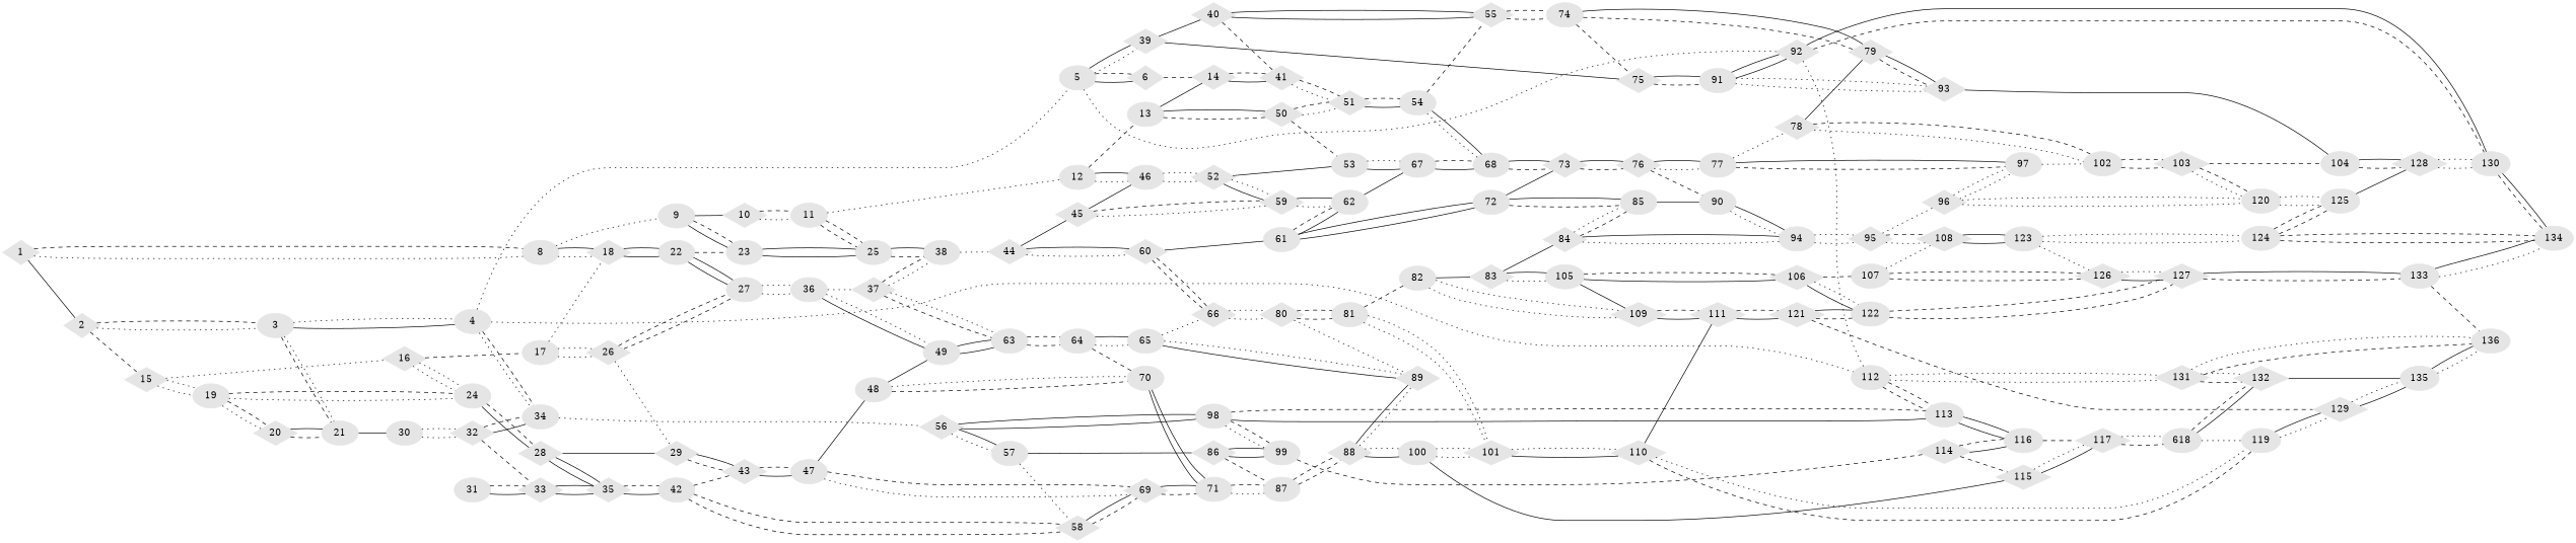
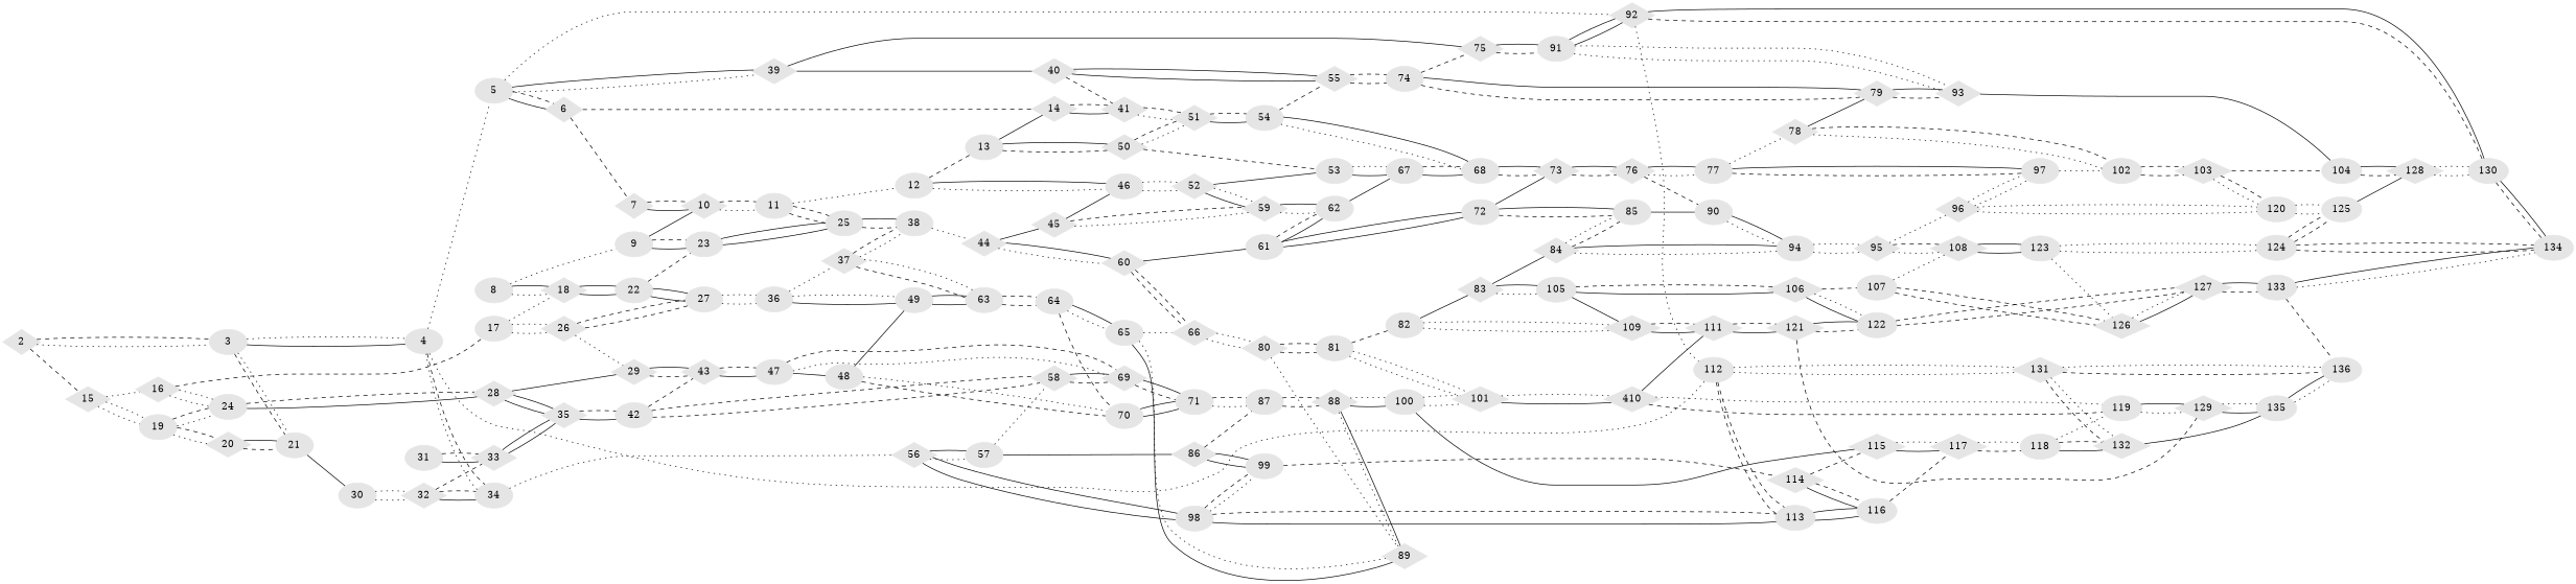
  graph {
    rankdir=LR
    node [color=gray90 shape=ellipse style=filled]
    edge [style=solid]
-   1 [shape=diamond]
    2 [shape=diamond]
    8
    3
    15 [shape=diamond]
    9
    18 [shape=diamond]
    4
    21
    16 [shape=diamond]
    19
    5
    34
    112
    30
    6 [shape=diamond]
    39 [shape=diamond]
    92 [shape=diamond]
    56 [shape=diamond]
    113
    131 [shape=diamond]
+   7 [shape=diamond]
    14 [shape=diamond]
    40 [shape=diamond]
    75 [shape=diamond]
    130
    10 [shape=diamond]
    41 [shape=diamond]
    11
    23
    22
    25
    12
    13
    46
    38
    50 [shape=diamond]
    52 [shape=diamond]
    51 [shape=diamond]
    53
    17
    24
    20 [shape=diamond]
    26 [shape=diamond]
    28 [shape=diamond]
    27
    29 [shape=diamond]
    33 [shape=diamond]
    31
    32 [shape=diamond]
    36
    35 [shape=diamond]
    44 [shape=diamond]
    43 [shape=diamond]
    37 [shape=diamond]
    49
    42
    47
    57
    98
    58 [shape=diamond]
    63
    64
    45 [shape=diamond]
    60 [shape=diamond]
    55 [shape=diamond]
    91
    74
    54
    69 [shape=diamond]
    48
    59 [shape=diamond]
    61
    66 [shape=diamond]
    62
    70
    71
    67
    68
    73 [shape=diamond]
    79 [shape=diamond]
    86 [shape=diamond]
    99
    87
    72
    80 [shape=diamond]
    85
    65
    89 [shape=diamond]
    81
    76 [shape=diamond]
    88 [shape=diamond]
    90
    77
    93 [shape=diamond]
    78 [shape=diamond]
    97
    94
    102
    103 [shape=diamond]
    104
    82
    101 [shape=diamond]
    83 [shape=diamond]
    109 [shape=diamond]
-   110 [shape=diamond]
+   110 [shape=diamond label=410]
    84 [shape=diamond]
    105
    111 [shape=diamond]
    106 [shape=diamond]
    95 [shape=diamond]
    114 [shape=diamond]
    100
    115 [shape=diamond]
    134
    128 [shape=diamond]
    96 [shape=diamond]
    108 [shape=diamond]
    120
    123
    125
    116
    117 [shape=diamond]
    119
    107
    122
    126 [shape=diamond]
    127 [shape=diamond]
    124
    121 [shape=diamond]
    129 [shape=diamond]
    132 [shape=diamond]
    136
-   118 [label=618]
+   118
    135
    133
-   1 -- 2
-   1 -- 8 [style=dotted]
-   1 -- 8 [style=dashed]
    2 -- 3 [style=dotted]
    2 -- 3 [style=dashed]
    2 -- 15 [style=dashed]
    8 -- 9 [style=dotted]
    8 -- 18 [style=dotted]
    8 -- 18
    3 -- 4
    3 -- 4 [style=dotted]
    3 -- 21 [style=dashed]
    3 -- 21 [style=dotted]
    15 -- 16 [style=dotted]
    15 -- 19 [style=dotted]
    15 -- 19 [style=dotted]
    9 -- 10
    9 -- 23
    9 -- 23 [style=dashed]
    18 -- 22
    18 -- 22
    4 -- 5 [style=dotted]
    4 -- 34 [style=dotted]
    4 -- 34 [style=dashed]
    4 -- 112 [style=dotted]
    21 -- 30
    16 -- 17 [style=dashed]
    16 -- 24 [style=dotted]
    16 -- 24 [style=dotted]
    19 -- 24 [style=dotted]
    19 -- 24 [style=dashed]
    19 -- 20 [style=dotted]
    19 -- 20 [style=dashed]
    5 -- 6
    5 -- 6 [style=dashed]
    5 -- 39 [style=dotted]
    5 -- 39
    5 -- 92 [style=dotted]
    34 -- 56 [style=dotted]
    112 -- 113 [style=dashed]
    112 -- 113 [style=dashed]
    112 -- 131 [style=dotted]
    112 -- 131 [style=dotted]
    30 -- 32 [style=dotted]
    30 -- 32 [style=dotted]
+   6 -- 7 [style=dashed]
    6 -- 14 [style=dashed]
    39 -- 40
    39 -- 75
    92 -- 112 [style=dotted]
    92 -- 130 [style=dashed]
    92 -- 130
    56 -- 57 [style=dotted]
    56 -- 57
    56 -- 98
    56 -- 98
    113 -- 116
    113 -- 116
    131 -- 132 [style=dashed]
    131 -- 132 [style=dotted]
    131 -- 136 [style=dashed]
    131 -- 136 [style=dotted]
+   7 -- 10
+   7 -- 10 [style=dashed]
    14 -- 41
    14 -- 41 [style=dashed]
    40 -- 41 [style=dashed]
    40 -- 55
    40 -- 55
    75 -- 91 [style=dashed]
    75 -- 91
    130 -- 134 [style=dashed]
    130 -- 134
    10 -- 11 [style=dotted]
    10 -- 11 [style=dashed]
    41 -- 51 [style=dotted]
    41 -- 51 [style=dashed]
    11 -- 25 [style=dashed]
    11 -- 25 [style=dashed]
    11 -- 12 [style=dotted]
    23 -- 25
    23 -- 25
    22 -- 23 [style=dashed]
    22 -- 27
    22 -- 27
    25 -- 38 [style=dashed]
    25 -- 38
    12 -- 13 [style=dashed]
    12 -- 46 [style=dotted]
    12 -- 46
    13 -- 14
    13 -- 50 [style=dashed]
    13 -- 50
    46 -- 52 [style=dotted]
    46 -- 52 [style=dotted]
    38 -- 44 [style=dotted]
    50 -- 51 [style=dotted]
    50 -- 51 [style=dashed]
    50 -- 53 [style=dashed]
    52 -- 53
    52 -- 59
    52 -- 59 [style=dotted]
    51 -- 54
    51 -- 54 [style=dashed]
    53 -- 67
    53 -- 67 [style=dotted]
    17 -- 18 [style=dotted]
    17 -- 26 [style=dotted]
    17 -- 26 [style=dotted]
    24 -- 28
    24 -- 28 [style=dashed]
    20 -- 21 [style=dashed]
    20 -- 21
    26 -- 27 [style=dashed]
    26 -- 27 [style=dashed]
    26 -- 29 [style=dotted]
    28 -- 29
    28 -- 35
    28 -- 35
    27 -- 36 [style=dotted]
    27 -- 36 [style=dotted]
    29 -- 43 [style=dashed]
    29 -- 43
    33 -- 35
    33 -- 35
    31 -- 33
    31 -- 33 [style=dashed]
    32 -- 34
    32 -- 34 [style=dashed]
    32 -- 33 [style=dashed]
    36 -- 37 [style=dotted]
    36 -- 49
    36 -- 49 [style=dotted]
    35 -- 42
    35 -- 42 [style=dashed]
    44 -- 45
    44 -- 60 [style=dotted]
    44 -- 60
    43 -- 47
    43 -- 47 [style=dashed]
    37 -- 38 [style=dotted]
    37 -- 38 [style=dashed]
    37 -- 63 [style=dashed]
    37 -- 63 [style=dotted]
    49 -- 63
    49 -- 63
    42 -- 43 [style=dashed]
    42 -- 58 [style=dashed]
    42 -- 58 [style=dashed]
    47 -- 69 [style=dotted]
    47 -- 69 [style=dashed]
    47 -- 48
    57 -- 58 [style=dotted]
    57 -- 86
    98 -- 113
    98 -- 113 [style=dashed]
    98 -- 99 [style=dotted]
    98 -- 99 [style=dashed]
    58 -- 69 [style=dashed]
    58 -- 69
    63 -- 64 [style=dashed]
    63 -- 64 [style=dashed]
    64 -- 70 [style=dashed]
    64 -- 65 [style=dotted]
    64 -- 65
    45 -- 46
    45 -- 59 [style=dotted]
    45 -- 59 [style=dashed]
    60 -- 61
    60 -- 66 [style=dashed]
    60 -- 66 [style=dashed]
    55 -- 74 [style=dashed]
    55 -- 74 [style=dashed]
    91 -- 92
    91 -- 92
    91 -- 93 [style=dotted]
    91 -- 93 [style=dotted]
    74 -- 75 [style=dashed]
    74 -- 79 [style=dashed]
    74 -- 79
    54 -- 55 [style=dashed]
    54 -- 68 [style=dotted]
    54 -- 68
    69 -- 71 [style=dashed]
    69 -- 71
    48 -- 49
    48 -- 70 [style=dashed]
    48 -- 70 [style=dotted]
    59 -- 62 [style=dotted]
    59 -- 62
    61 -- 62
    61 -- 62 [style=dashed]
    61 -- 72
    61 -- 72
    66 -- 80 [style=dotted]
    66 -- 80 [style=dotted]
    62 -- 67
    70 -- 71
    70 -- 71
    71 -- 87 [style=dotted]
    71 -- 87 [style=dashed]
    67 -- 68
    67 -- 68 [style=dashed]
    68 -- 73 [style=dashed]
    68 -- 73
    73 -- 76 [style=dashed]
    73 -- 76
    79 -- 93 [style=dashed]
    79 -- 93
    86 -- 99
    86 -- 99
    86 -- 87 [style=dashed]
    99 -- 114 [style=dashed]
    87 -- 88 [style=dashed]
    87 -- 88 [style=dashed]
    72 -- 73
    72 -- 85 [style=dashed]
    72 -- 85
    80 -- 89 [style=dotted]
    80 -- 81 [style=dashed]
    80 -- 81 [style=dashed]
    85 -- 90
    65 -- 66 [style=dotted]
    65 -- 89
    65 -- 89 [style=dotted]
    81 -- 82 [style=dashed]
    81 -- 101 [style=dotted]
    81 -- 101 [style=dotted]
    76 -- 90 [style=dashed]
    76 -- 77 [style=dotted]
    76 -- 77
    88 -- 89 [style=dotted]
    88 -- 89
    88 -- 100
    88 -- 100 [style=dotted]
    90 -- 94 [style=dotted]
    90 -- 94
    77 -- 78 [style=dotted]
    77 -- 97 [style=dashed]
    77 -- 97
    93 -- 104
    78 -- 79
    78 -- 102 [style=dotted]
    78 -- 102 [style=dashed]
    97 -- 102 [style=dotted]
    94 -- 95 [style=dotted]
    94 -- 95 [style=dotted]
    102 -- 103 [style=dashed]
    102 -- 103 [style=dashed]
    103 -- 104 [style=dashed]
    103 -- 120 [style=dotted]
    103 -- 120 [style=dashed]
    104 -- 128 [style=dashed]
    104 -- 128
    82 -- 83
    82 -- 109 [style=dotted]
    82 -- 109 [style=dotted]
    101 -- 110
    101 -- 110 [style=dotted]
    83 -- 84
    83 -- 105 [style=dotted]
    83 -- 105
    109 -- 111
    109 -- 111 [style=dashed]
    110 -- 111
    110 -- 119 [style=dashed]
    110 -- 119 [style=dotted]
    84 -- 85 [style=dashed]
    84 -- 85 [style=dotted]
    84 -- 94 [style=dotted]
    84 -- 94
    105 -- 109
    105 -- 106
    105 -- 106 [style=dashed]
    111 -- 121
    111 -- 121 [style=dashed]
    106 -- 107 [style=dashed]
    106 -- 122
    106 -- 122 [style=dotted]
    95 -- 96 [style=dotted]
    95 -- 108 [style=dotted]
    95 -- 108 [style=dashed]
    114 -- 115 [style=dashed]
    114 -- 116
    114 -- 116 [style=dashed]
    100 -- 101 [style=dotted]
    100 -- 101 [style=dotted]
    100 -- 115
    115 -- 117
    115 -- 117 [style=dotted]
    128 -- 130 [style=dotted]
    128 -- 130 [style=dotted]
    96 -- 97 [style=dotted]
    96 -- 97 [style=dotted]
    96 -- 120 [style=dotted]
    96 -- 120 [style=dotted]
    108 -- 123
    108 -- 123
    120 -- 125 [style=dotted]
    120 -- 125 [style=dotted]
    123 -- 126 [style=dotted]
    123 -- 124 [style=dotted]
    123 -- 124 [style=dotted]
    125 -- 128
    116 -- 117 [style=dashed]
    117 -- 118 [style=dashed]
    117 -- 118 [style=dotted]
    119 -- 129 [style=dotted]
    119 -- 129
    107 -- 108 [style=dotted]
    107 -- 126 [style=dashed]
    107 -- 126 [style=dashed]
    122 -- 127 [style=dashed]
    122 -- 127 [style=dashed]
    126 -- 127
    126 -- 127 [style=dotted]
    127 -- 133 [style=dashed]
    127 -- 133
    124 -- 134 [style=dashed]
    124 -- 134 [style=dashed]
    124 -- 125 [style=dashed]
    124 -- 125 [style=dashed]
    121 -- 122 [style=dashed]
    121 -- 122
    121 -- 129 [style=dashed]
    129 -- 135
    129 -- 135 [style=dotted]
    132 -- 135
    118 -- 119 [style=dotted]
    118 -- 132
    118 -- 132 [style=dashed]
    135 -- 136 [style=dotted]
    135 -- 136
    133 -- 134 [style=dotted]
    133 -- 134
    133 -- 136 [style=dashed]
  }
